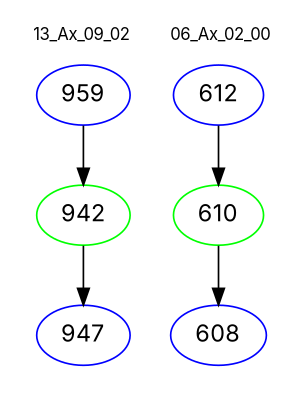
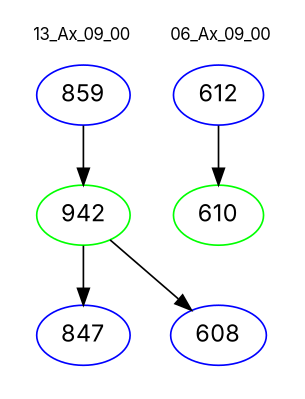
  digraph {
    fontname=Inter
    node [color=blue fontname=Inter]
    edge [color=black fontname=Inter]
-   n1 [label=959]
+   n1 [label=859]
    n2 [color=green label=942]
-   n3 [label=947]
+   n3 [label=847]
    n4 [label=612]
    n5 [color=green label=610]
    n6 [label=608]
    subgraph cluster_1 {
      color=white
      fontsize=10
-     label="13_Ax_09_02"
+     label="13_Ax_09_00"
      n1
      n2
      n3
    }
    subgraph cluster_2 {
      color=white
      fontsize=10
-     label="06_Ax_02_00"
+     label="06_Ax_09_00"
      n4
      n5
      n6
    }
    n1 -> n2
    n2 -> n3
    n4 -> n5
-   n5 -> n6
+   n2 -> n6
  }
